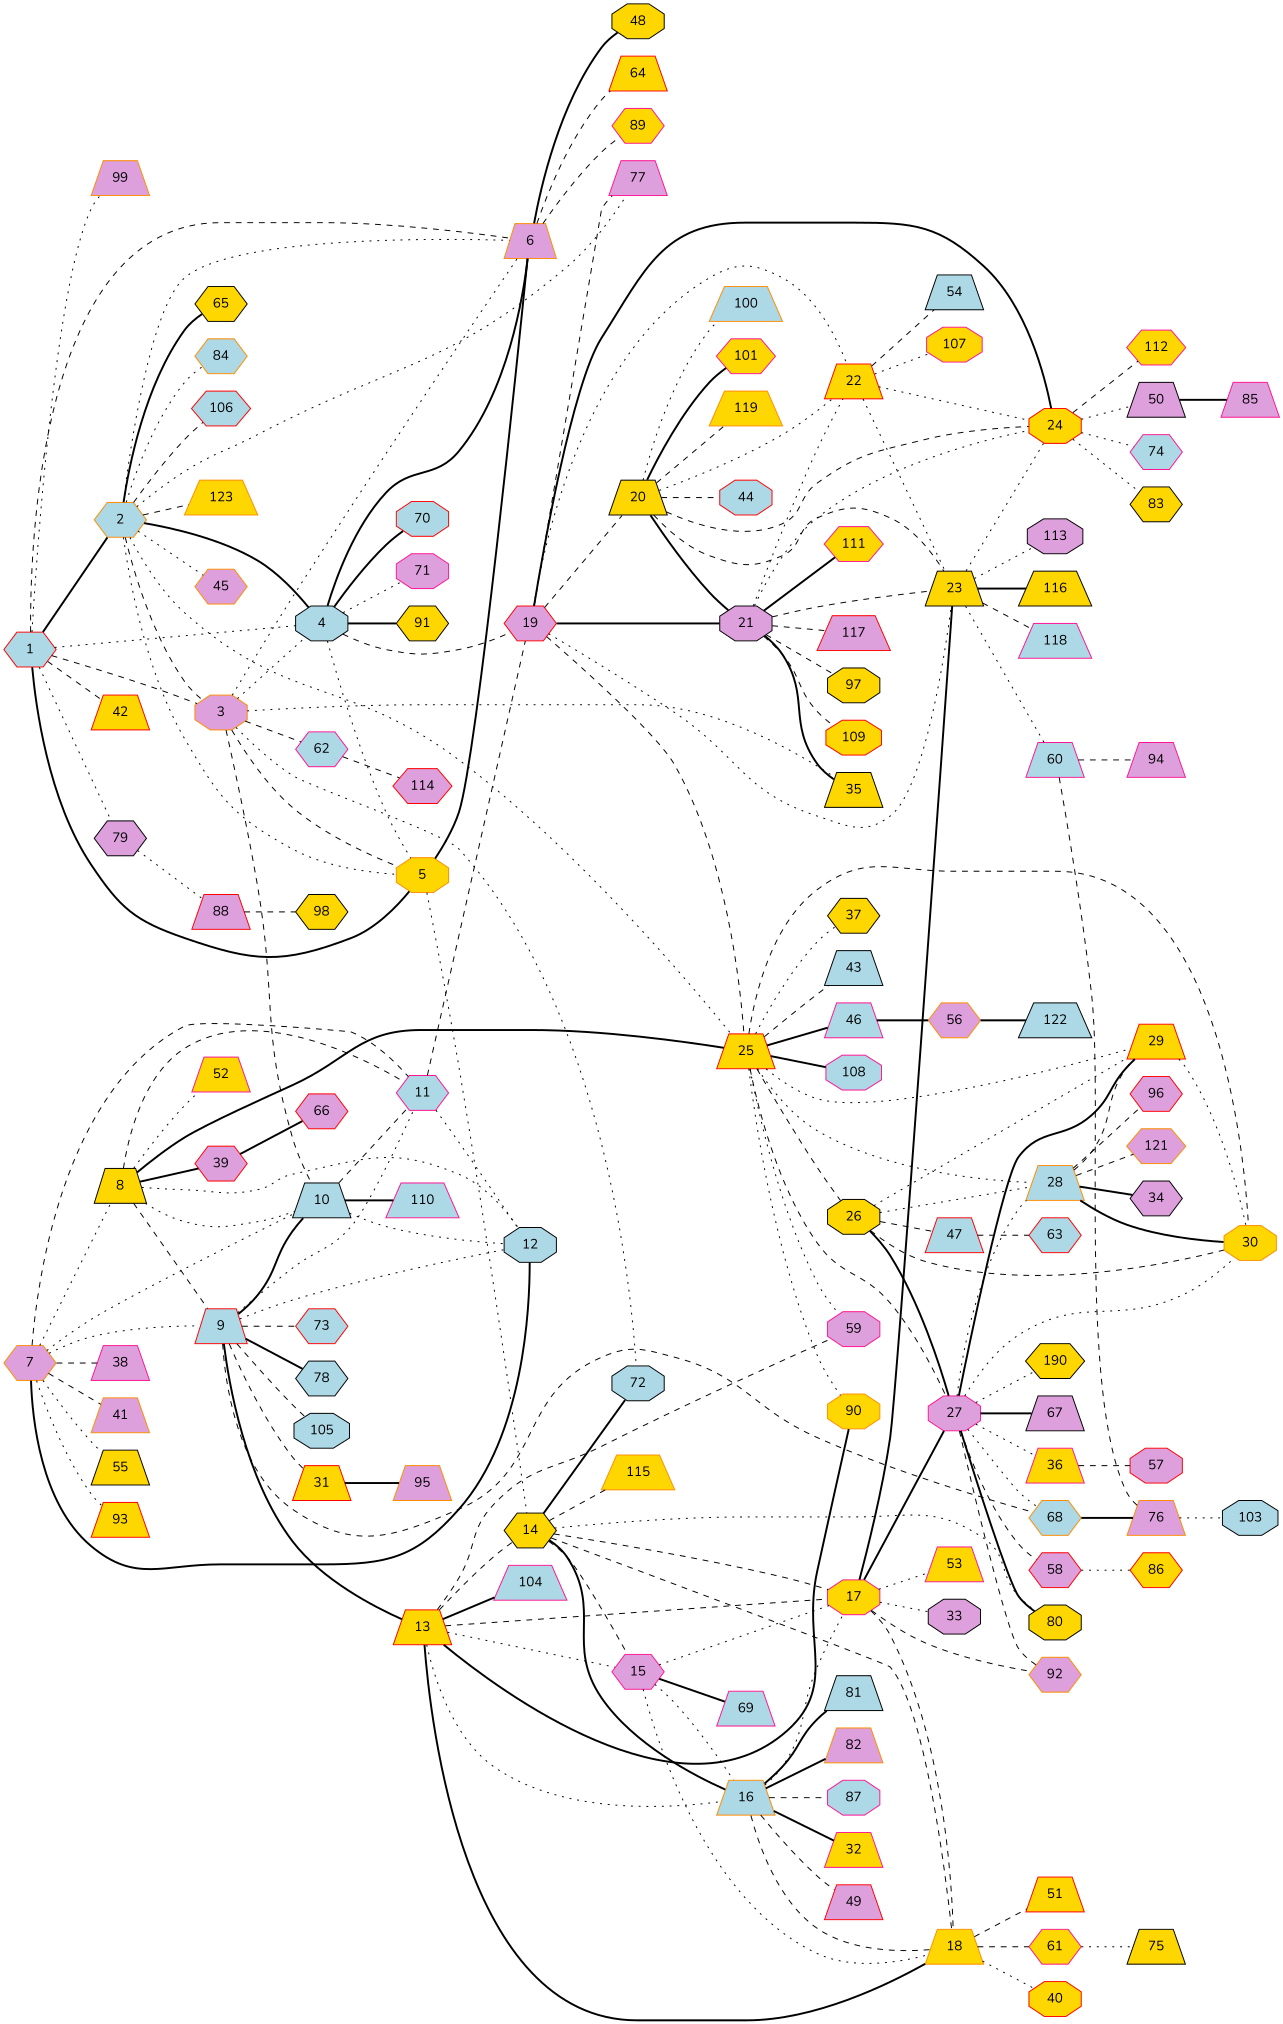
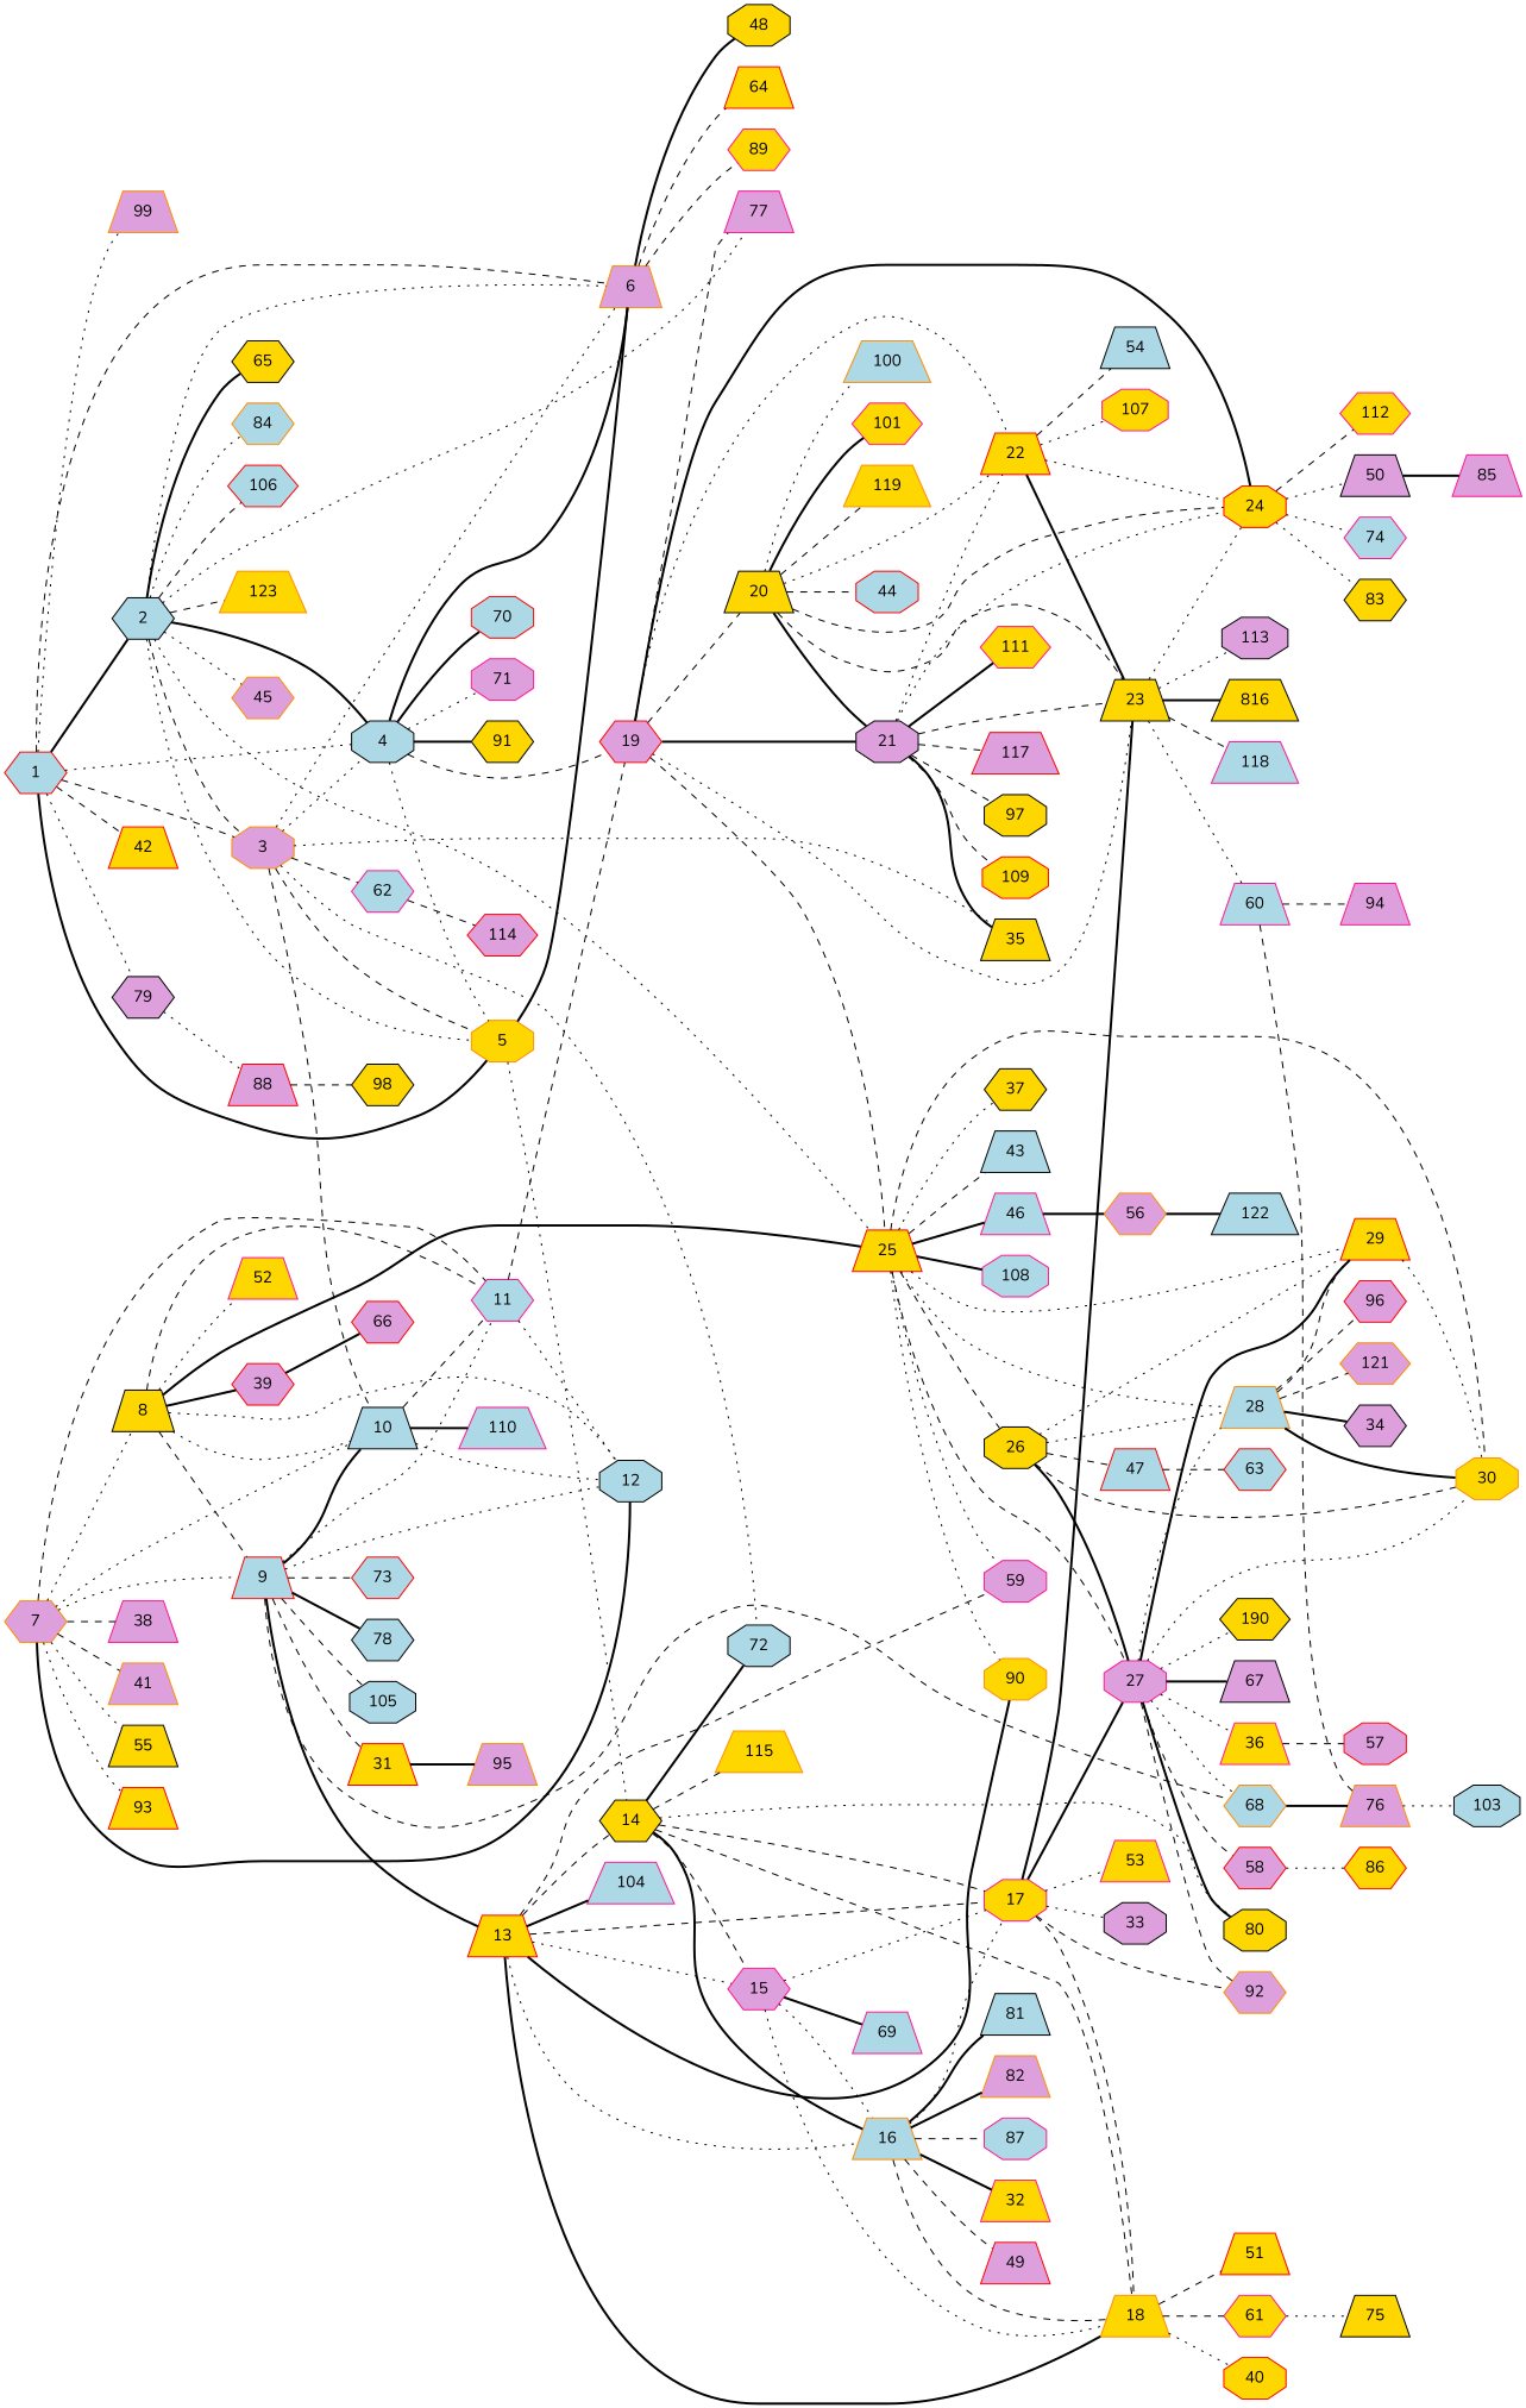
  graph {
    fontname=Nunito
    rankdir=LR
    node [color=black fillcolor=gold fontname=Nunito shape=trapezium style=filled]
    edge [fontname=Nunito style=dotted]
    1 [color=red fillcolor=lightblue shape=hexagon]
-   2 [color=darkorange fillcolor=lightblue shape=hexagon]
+   2 [fillcolor=lightblue shape=hexagon]
    3 [color=darkorange fillcolor=plum shape=octagon]
    4 [fillcolor=lightblue shape=octagon]
    5 [color=darkorange shape=octagon]
    6 [color=darkorange fillcolor=plum]
    42 [color=red]
    79 [fillcolor=plum shape=hexagon]
    99 [color=darkorange fillcolor=plum]
    25 [color=red]
    45 [color=darkorange fillcolor=plum shape=hexagon]
    65 [shape=hexagon]
    77 [color=deeppink fillcolor=plum]
    84 [color=darkorange fillcolor=lightblue shape=hexagon]
    106 [color=red fillcolor=lightblue shape=hexagon]
    123 [color=darkorange]
    10 [fillcolor=lightblue]
    35
    62 [color=deeppink fillcolor=lightblue shape=hexagon]
    72 [fillcolor=lightblue shape=octagon]
    19 [color=red fillcolor=plum shape=hexagon]
    70 [color=red fillcolor=lightblue shape=octagon]
    71 [color=deeppink fillcolor=plum shape=octagon]
    91 [shape=hexagon]
    14 [shape=hexagon]
    48 [shape=octagon]
    64 [color=red]
    89 [color=deeppink shape=hexagon]
    88 [color=red fillcolor=plum]
    59 [color=deeppink fillcolor=plum shape=octagon]
    90 [color=darkorange shape=octagon]
    27 [color=deeppink fillcolor=plum shape=octagon]
    26 [shape=octagon]
    28 [color=darkorange fillcolor=lightblue]
    29 [color=red]
    30 [color=darkorange shape=octagon]
    37 [shape=hexagon]
    43 [fillcolor=lightblue]
    46 [color=deeppink fillcolor=lightblue]
    108 [color=deeppink fillcolor=lightblue shape=octagon]
    11 [color=deeppink fillcolor=lightblue shape=hexagon]
    12 [fillcolor=lightblue shape=octagon]
    110 [color=deeppink fillcolor=lightblue]
    114 [color=red fillcolor=plum shape=hexagon]
    23
    20
    21 [fillcolor=plum shape=octagon]
    22 [color=red]
    24 [color=red shape=octagon]
    15 [color=deeppink fillcolor=plum shape=hexagon]
    16 [color=darkorange fillcolor=lightblue]
    17 [color=deeppink shape=octagon]
    18 [color=darkorange]
    80 [shape=octagon]
    115 [color=darkorange]
    7 [color=darkorange fillcolor=plum shape=hexagon]
    8
    9 [color=red fillcolor=lightblue]
    38 [color=deeppink fillcolor=plum]
    41 [color=darkorange fillcolor=plum]
    55
    93 [color=red]
    39 [color=red fillcolor=plum shape=hexagon]
    52 [color=deeppink]
    13 [color=red]
    31 [color=red]
    68 [color=darkorange fillcolor=lightblue shape=hexagon]
    73 [color=red fillcolor=lightblue shape=hexagon]
    78 [fillcolor=lightblue shape=hexagon]
    105 [fillcolor=lightblue shape=octagon]
    66 [color=red fillcolor=plum shape=hexagon]
    104 [color=deeppink fillcolor=lightblue]
    95 [color=darkorange fillcolor=plum]
    76 [color=darkorange fillcolor=plum]
    69 [color=deeppink fillcolor=lightblue]
    32 [color=deeppink]
    49 [color=red fillcolor=plum]
    81 [fillcolor=lightblue]
    82 [color=darkorange fillcolor=plum]
    87 [color=deeppink fillcolor=lightblue shape=octagon]
    33 [fillcolor=plum shape=octagon]
    53 [color=deeppink]
    92 [color=darkorange fillcolor=plum shape=hexagon]
    40 [color=red shape=octagon]
    51 [color=red]
    61 [color=deeppink shape=hexagon]
    60 [color=deeppink fillcolor=lightblue]
    113 [fillcolor=plum shape=octagon]
-   116
+   116 [label=816]
    118 [color=deeppink fillcolor=lightblue]
    36 [color=deeppink]
    58 [color=red fillcolor=plum shape=hexagon]
    67 [fillcolor=plum]
    n94 [label=190 shape=hexagon]
    75
    44 [color=red fillcolor=lightblue shape=octagon]
    100 [color=darkorange fillcolor=lightblue]
    101 [color=deeppink shape=hexagon]
    119 [color=darkorange]
    97 [shape=octagon]
    109 [color=red shape=octagon]
    111 [color=deeppink shape=hexagon]
    117 [color=red fillcolor=plum]
    54 [fillcolor=lightblue]
    107 [color=deeppink shape=octagon]
    50 [fillcolor=plum]
    74 [color=deeppink fillcolor=lightblue shape=hexagon]
    83 [shape=hexagon]
    112 [color=deeppink shape=hexagon]
    94 [color=deeppink fillcolor=plum]
    85 [color=deeppink fillcolor=plum]
    47 [color=red fillcolor=lightblue]
    34 [fillcolor=plum shape=hexagon]
    96 [color=red fillcolor=plum shape=hexagon]
    121 [color=darkorange fillcolor=plum shape=hexagon]
    56 [color=darkorange fillcolor=plum shape=hexagon]
    63 [color=red fillcolor=lightblue shape=hexagon]
    57 [color=red fillcolor=plum shape=octagon]
    86 [color=red shape=hexagon]
    122 [fillcolor=lightblue]
    103 [fillcolor=lightblue shape=octagon]
    98 [shape=hexagon]
    1 -- 2 [style=bold]
    1 -- 3 [style=dashed]
    1 -- 4
    1 -- 5 [style=bold]
    1 -- 6 [style=dashed]
    1 -- 42 [style=dashed]
    1 -- 79
    1 -- 99
    2 -- 3 [style=dashed]
    2 -- 4 [style=bold]
    2 -- 5
    2 -- 6
    2 -- 25
    2 -- 45
    2 -- 65 [style=bold]
    2 -- 77
    2 -- 84
    2 -- 106 [style=dashed]
    2 -- 123 [style=dashed]
    3 -- 4
    3 -- 5 [style=dashed]
    3 -- 6
    3 -- 10 [style=dashed]
    3 -- 35
    3 -- 62 [style=dashed]
    3 -- 72
    4 -- 5
    4 -- 6 [style=bold]
    4 -- 19 [style=dashed]
    4 -- 70 [style=bold]
    4 -- 71
    4 -- 91 [style=bold]
    5 -- 6 [style=bold]
    5 -- 14
    6 -- 48 [style=bold]
    6 -- 64 [style=dashed]
    6 -- 89 [style=dashed]
    79 -- 88
    25 -- 59
    25 -- 90
    25 -- 27 [style=dashed]
    25 -- 26 [style=dashed]
    25 -- 28
    25 -- 29
    25 -- 30 [style=dashed]
    25 -- 37
    25 -- 43 [style=dashed]
    25 -- 46 [style=bold]
    25 -- 108 [style=bold]
    10 -- 11 [style=dashed]
    10 -- 12
    10 -- 110 [style=bold]
    62 -- 114 [style=dashed]
    19 -- 25 [style=dashed]
    19 -- 77 [style=dashed]
    19 -- 23
    19 -- 20 [style=dashed]
    19 -- 21 [style=bold]
    19 -- 22
    19 -- 24 [style=bold]
    14 -- 72 [style=bold]
    14 -- 15 [style=dashed]
    14 -- 16 [style=bold]
    14 -- 17 [style=dashed]
    14 -- 18 [style=dashed]
    14 -- 80
    14 -- 115 [style=dashed]
    88 -- 98 [style=dashed]
    27 -- 28
    27 -- 29 [style=bold]
    27 -- 30
    27 -- 80 [style=bold]
    27 -- 68
    27 -- 92 [style=dashed]
    27 -- 36
    27 -- 58 [style=dashed]
    27 -- 67 [style=bold]
    27 -- n94
    26 -- 27 [style=bold]
    26 -- 28
    26 -- 29
    26 -- 30 [style=dashed]
    26 -- 47 [style=dashed]
    28 -- 29 [style=dashed]
    28 -- 30 [style=bold]
    28 -- 34 [style=bold]
    28 -- 96 [style=dashed]
    28 -- 121 [style=dashed]
    29 -- 30
    46 -- 56 [style=bold]
    11 -- 19 [style=dashed]
    11 -- 12
    23 -- 24
    23 -- 60
    23 -- 113
    23 -- 116 [style=bold]
    23 -- 118 [style=dashed]
    20 -- 23 [style=dashed]
    20 -- 21 [style=bold]
    20 -- 22
    20 -- 24 [style=dashed]
    20 -- 44 [style=dashed]
    20 -- 100
    20 -- 101 [style=bold]
    20 -- 119 [style=dashed]
    21 -- 35 [style=bold]
    21 -- 23 [style=dashed]
    21 -- 22
    21 -- 24
    21 -- 97 [style=dashed]
    21 -- 109 [style=dashed]
    21 -- 111 [style=bold]
    21 -- 117 [style=dashed]
-   22 -- 23
+   22 -- 23 [style=bold]
    22 -- 24
    22 -- 54 [style=dashed]
    22 -- 107
    24 -- 50
    24 -- 74
    24 -- 83
    24 -- 112 [style=dashed]
    15 -- 16
    15 -- 17
    15 -- 18
    15 -- 69 [style=bold]
    16 -- 17
    16 -- 18 [style=dashed]
    16 -- 32 [style=bold]
    16 -- 49 [style=dashed]
    16 -- 81 [style=bold]
    16 -- 82 [style=bold]
    16 -- 87 [style=dashed]
    17 -- 27 [style=bold]
    17 -- 23 [style=bold]
    17 -- 18 [style=dashed]
    17 -- 33
    17 -- 53
    17 -- 92 [style=dashed]
    18 -- 40
    18 -- 51 [style=dashed]
    18 -- 61 [style=dashed]
    7 -- 10
    7 -- 11 [style=dashed]
    7 -- 12 [style=bold]
    7 -- 8
    7 -- 9
    7 -- 38 [style=dashed]
    7 -- 41 [style=dashed]
    7 -- 55
    7 -- 93
    8 -- 25 [style=bold]
    8 -- 10
    8 -- 11 [style=dashed]
    8 -- 12
    8 -- 9 [style=dashed]
    8 -- 39 [style=bold]
    8 -- 52
    9 -- 10 [style=bold]
    9 -- 11
    9 -- 12
    9 -- 13 [style=bold]
    9 -- 31 [style=dashed]
    9 -- 68 [style=dashed]
    9 -- 73 [style=dashed]
    9 -- 78 [style=bold]
    9 -- 105 [style=dashed]
    39 -- 66 [style=bold]
    13 -- 14 [style=dashed]
    13 -- 59 [style=dashed]
    13 -- 90 [style=bold]
    13 -- 15
    13 -- 16
    13 -- 17 [style=dashed]
    13 -- 18 [style=bold]
    13 -- 104 [style=bold]
    31 -- 95 [style=bold]
    68 -- 76 [style=bold]
    76 -- 103
    61 -- 75
    60 -- 76 [style=dashed]
    60 -- 94 [style=dashed]
    36 -- 57 [style=dashed]
    58 -- 86
    50 -- 85 [style=bold]
    47 -- 63 [style=dashed]
    56 -- 122 [style=bold]
  }
